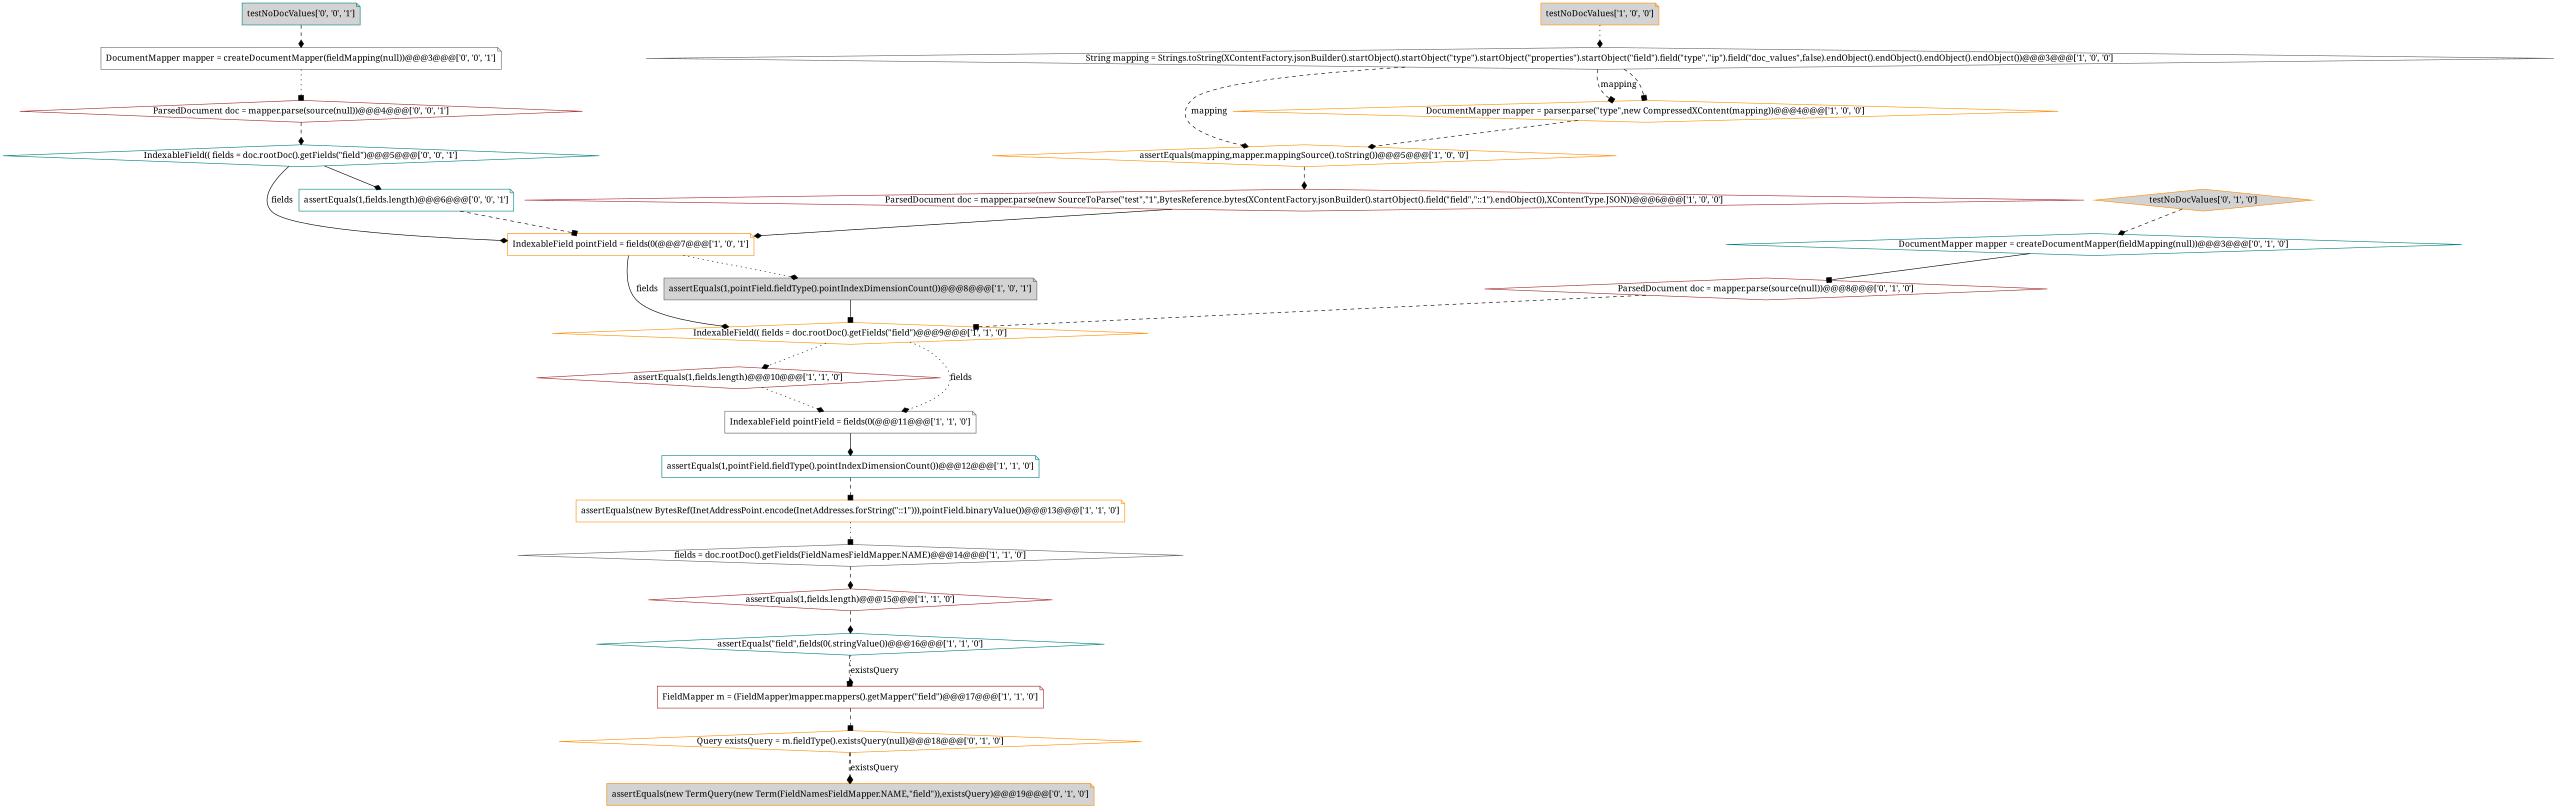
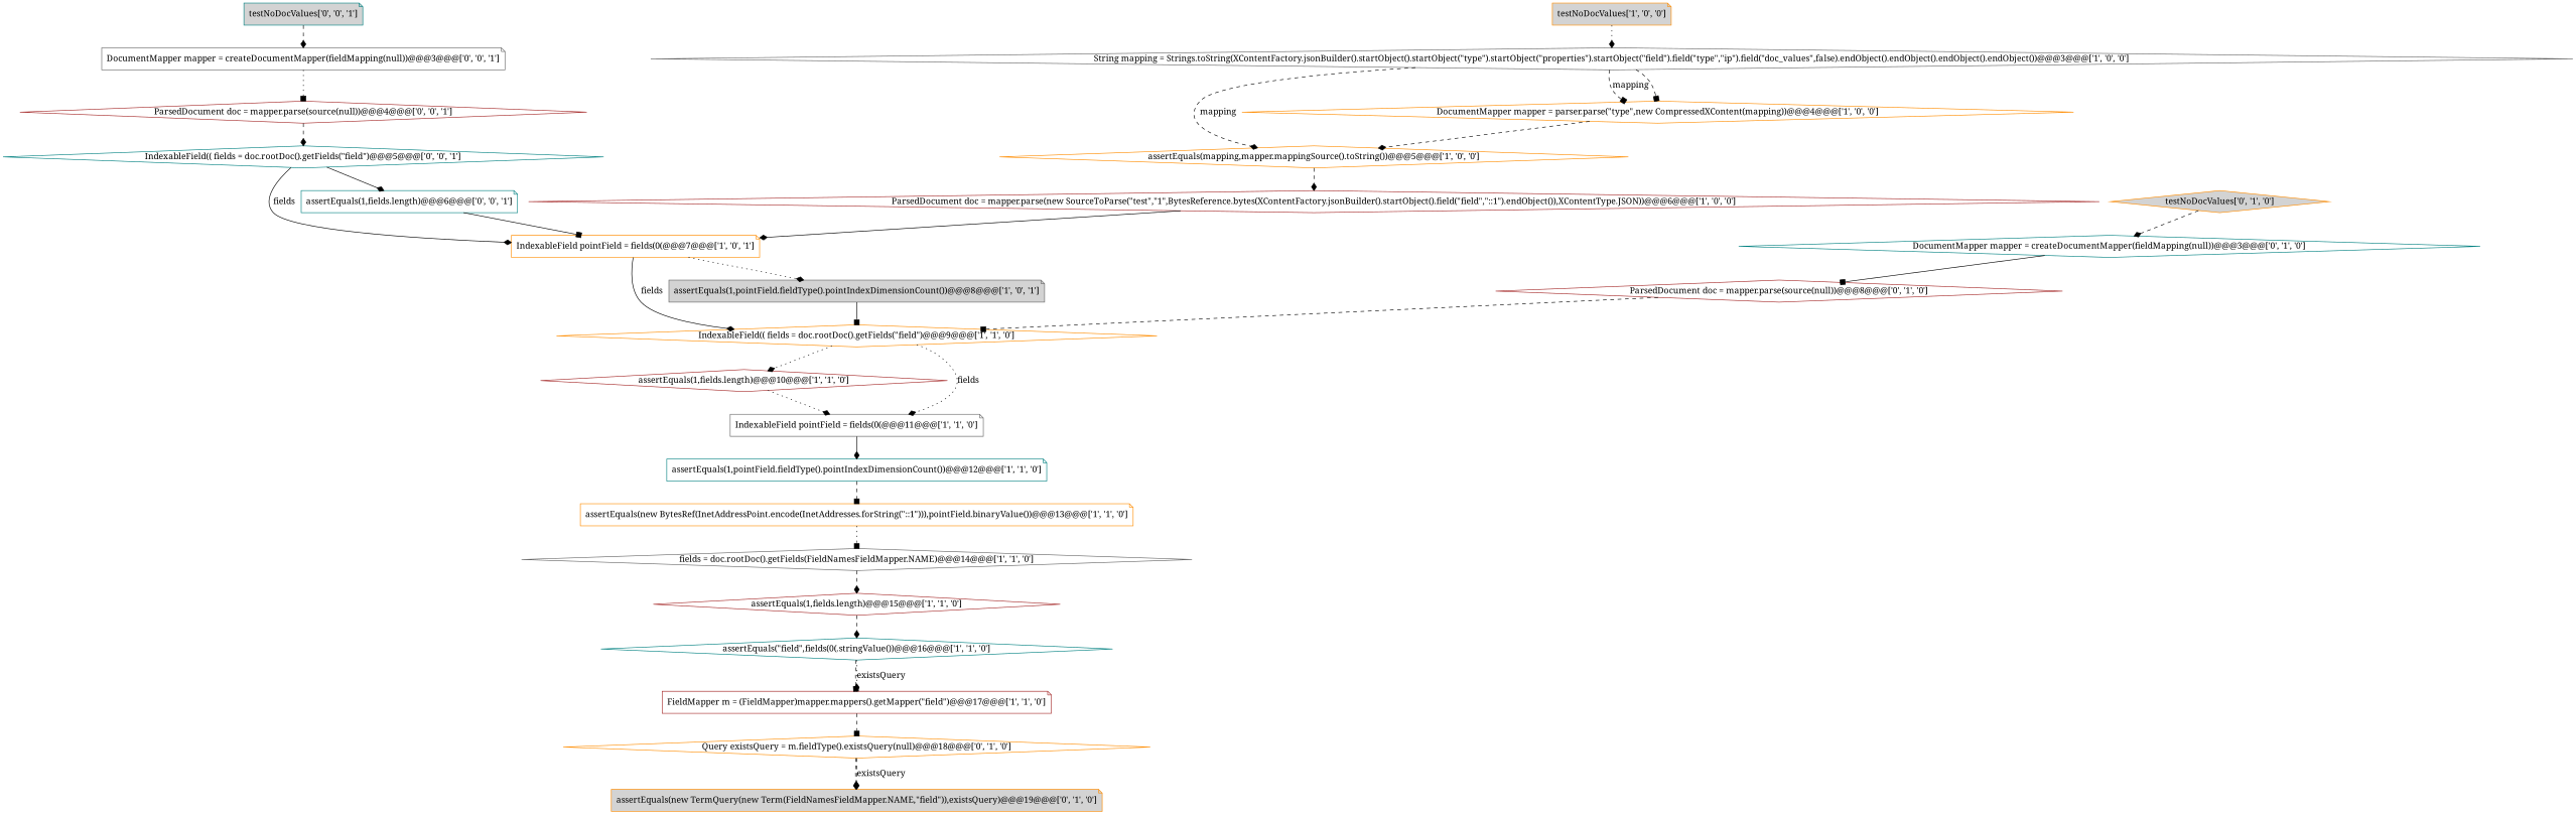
  digraph {
    fontname="Noto Serif"
    node [color=darkorange fillcolor=white fontname="Noto Serif" shape=diamond style=filled]
    edge [arrowhead=diamond fontname="Noto Serif" style=dashed]
    n1 [color=gray40 label="fields = doc.rootDoc().getFields(FieldNamesFieldMapper.NAME)@@@14@@@['1', '1', '0']"]
    n2 [color=brown label="assertEquals(1,fields.length)@@@15@@@['1', '1', '0']"]
    n3 [color=teal label="assertEquals(\"field\",fields(0(.stringValue())@@@16@@@['1', '1', '0']"]
    n4 [label="assertEquals(new BytesRef(InetAddressPoint.encode(InetAddresses.forString(\"::1\"))),pointField.binaryValue())@@@13@@@['1', '1', '0']" shape=note]
    n5 [label="IndexableField pointField = fields(0(@@@7@@@['1', '0', '1']" shape=note]
    n6 [label="IndexableField(( fields = doc.rootDoc().getFields(\"field\")@@@9@@@['1', '1', '0']"]
    n7 [color=gray40 fillcolor=lightgray label="assertEquals(1,pointField.fieldType().pointIndexDimensionCount())@@@8@@@['1', '0', '1']" shape=note]
    n8 [color=brown label="assertEquals(1,fields.length)@@@10@@@['1', '1', '0']"]
    n9 [color=gray40 label="IndexableField pointField = fields(0(@@@11@@@['1', '1', '0']" shape=note]
    n10 [color=brown label="FieldMapper m = (FieldMapper)mapper.mappers().getMapper(\"field\")@@@17@@@['1', '1', '0']" shape=note]
    n11 [color=brown label="ParsedDocument doc = mapper.parse(source(null))@@@4@@@['0', '0', '1']"]
    n12 [color=teal label="IndexableField(( fields = doc.rootDoc().getFields(\"field\")@@@5@@@['0', '0', '1']"]
    n13 [color=teal label="assertEquals(1,fields.length)@@@6@@@['0', '0', '1']" shape=note]
    n14 [color=teal label="assertEquals(1,pointField.fieldType().pointIndexDimensionCount())@@@12@@@['1', '1', '0']" shape=note]
    n15 [color=brown label="ParsedDocument doc = mapper.parse(new SourceToParse(\"test\",\"1\",BytesReference.bytes(XContentFactory.jsonBuilder().startObject().field(\"field\",\"::1\").endObject()),XContentType.JSON))@@@6@@@['1', '0', '0']"]
    n16 [color=brown label="ParsedDocument doc = mapper.parse(source(null))@@@8@@@['0', '1', '0']"]
    n17 [color=gray40 label="String mapping = Strings.toString(XContentFactory.jsonBuilder().startObject().startObject(\"type\").startObject(\"properties\").startObject(\"field\").field(\"type\",\"ip\").field(\"doc_values\",false).endObject().endObject().endObject().endObject())@@@3@@@['1', '0', '0']"]
    n18 [label="assertEquals(mapping,mapper.mappingSource().toString())@@@5@@@['1', '0', '0']"]
    n19 [label="DocumentMapper mapper = parser.parse(\"type\",new CompressedXContent(mapping))@@@4@@@['1', '0', '0']"]
    n20 [fillcolor=lightgray label="assertEquals(new TermQuery(new Term(FieldNamesFieldMapper.NAME,\"field\")),existsQuery)@@@19@@@['0', '1', '0']" shape=note]
    n21 [fillcolor=lightgray label="testNoDocValues['1', '0', '0']" shape=note]
    n22 [color=teal label="DocumentMapper mapper = createDocumentMapper(fieldMapping(null))@@@3@@@['0', '1', '0']"]
    n23 [label="Query existsQuery = m.fieldType().existsQuery(null)@@@18@@@['0', '1', '0']"]
    n24 [color=teal fillcolor=lightgray label="testNoDocValues['0', '0', '1']" shape=note]
    n25 [color=gray40 label="DocumentMapper mapper = createDocumentMapper(fieldMapping(null))@@@3@@@['0', '0', '1']" shape=note]
    n26 [fillcolor=lightgray label="testNoDocValues['0', '1', '0']"]
    n1 -> n2
    n2 -> n3
    n3 -> n10 [arrowhead=box]
    n3 -> n10 [label=existsQuery style=dotted]
    n4 -> n1 [arrowhead=box style=dotted]
    n5 -> n6 [label=fields style=solid]
    n5 -> n7 [style=dotted]
    n6 -> n8 [style=dotted]
    n6 -> n9 [label=fields style=dotted]
    n7 -> n6 [arrowhead=box style=solid]
    n8 -> n9 [style=dotted]
    n9 -> n14 [style=solid]
    n10 -> n23 [arrowhead=box]
    n11 -> n12
    n12 -> n5 [label=fields style=solid]
    n12 -> n13 [style=solid]
-   n13 -> n5 [arrowhead=box]
+   n13 -> n5 [arrowhead=box style=solid]
    n14 -> n4 [arrowhead=box]
    n15 -> n5 [style=solid]
    n16 -> n6 [arrowhead=box]
    n17 -> n18 [label=mapping]
    n17 -> n19 [arrowhead=box label=mapping]
    n17 -> n19 [arrowhead=box]
    n18 -> n15
    n19 -> n18
    n21 -> n17 [style=dotted]
    n22 -> n16 [arrowhead=box style=solid]
    n23 -> n20
    n23 -> n20 [label=existsQuery]
    n24 -> n25
    n25 -> n11 [arrowhead=box style=dotted]
    n26 -> n22
  }
